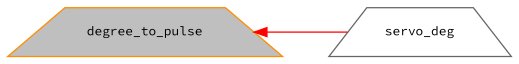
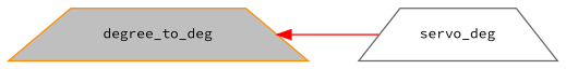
  digraph {
    rankdir=LR
    fontname="Source Code Pro"
    node [fontname="Source Code Pro" fontsize=10 shape=trapezium style=filled]
-   n1 [color=darkorange fillcolor=grey75 fontcolor=black height=0.2 label=degree_to_pulse width=0.4]
+   n1 [color=darkorange fillcolor=grey75 fontcolor=black height=0.2 label=degree_to_deg width=0.4]
    n2 [color=gray40 fillcolor=white height=0.2 label=servo_deg width=0.4]
    n1 -> n2 [color=red dir=back fontname="Source Code Pro" fontsize=10 labelfontname=Helvetica labelfontsize=10 style=solid]
  }
